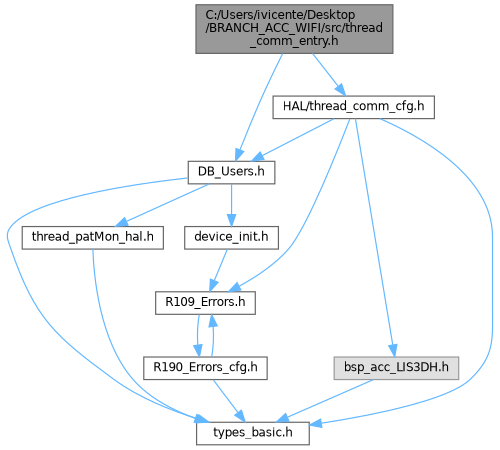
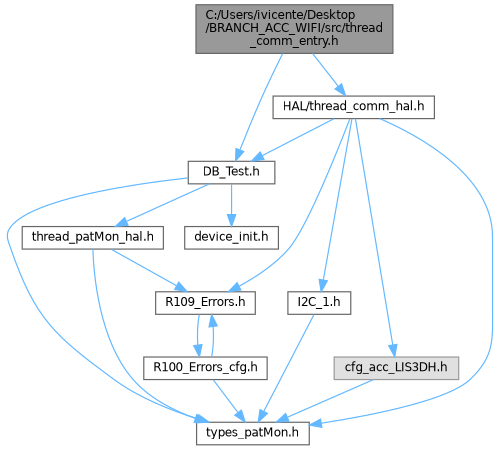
  digraph {
    node [color=grey40 fillcolor=white fontname=Helvetica fontsize=10 shape=box style=filled]
    edge [color=steelblue1 fontname=Helvetica fontsize=10 labelfontname=Helvetica labelfontsize=10 style=solid]
    n1 [color=gray40 fillcolor=grey60 fontcolor=black height=0.2 label="C:/Users/ivicente/Desktop\l/BRANCH_ACC_WIFI/src/thread\l_comm_entry.h" width=0.4]
-   n2 [height=0.2 label="HAL/thread_comm_cfg.h" width=0.4]
-   n3 [height=0.2 label="DB_Users.h" width=0.4]
+   n2 [height=0.2 label="HAL/thread_comm_hal.h" width=0.4]
+   n3 [height=0.2 label="DB_Test.h" width=0.4]
    n4 [height=0.2 label="R109_Errors.h" width=0.4]
-   n5 [height=0.2 label="types_basic.h" width=0.4]
-   n7 [color=grey60 fillcolor="#E0E0E0" height=0.2 label="bsp_acc_LIS3DH.h" width=0.4]
+   n5 [height=0.2 label="types_patMon.h" width=0.4]
+   n6 [height=0.2 label="I2C_1.h" width=0.4]
+   n7 [color=grey60 fillcolor="#E0E0E0" height=0.2 label="cfg_acc_LIS3DH.h" width=0.4]
    n8 [height=0.2 label="thread_patMon_hal.h" width=0.4]
    n9 [height=0.2 label="device_init.h" width=0.4]
-   n10 [height=0.2 label="R190_Errors_cfg.h" width=0.4]
+   n10 [height=0.2 label="R100_Errors_cfg.h" width=0.4]
    n1 -> n2
    n1 -> n3
    n2 -> n3
    n2 -> n4
    n2 -> n5
+   n2 -> n6
    n2 -> n7
    n3 -> n5
    n3 -> n8
    n3 -> n9
    n4 -> n10
+   n6 -> n5
    n7 -> n5
-   n9 -> n4
+   n8 -> n4
    n8 -> n5
    n10 -> n4
    n10 -> n5
  }
